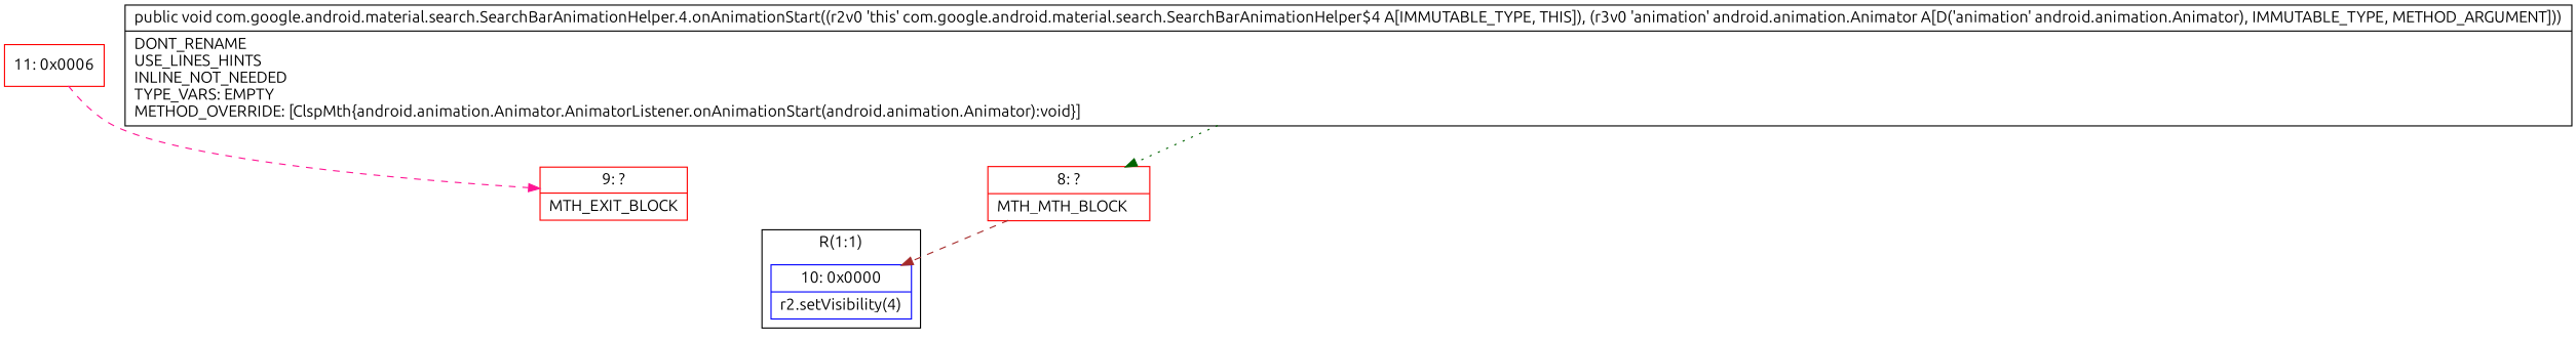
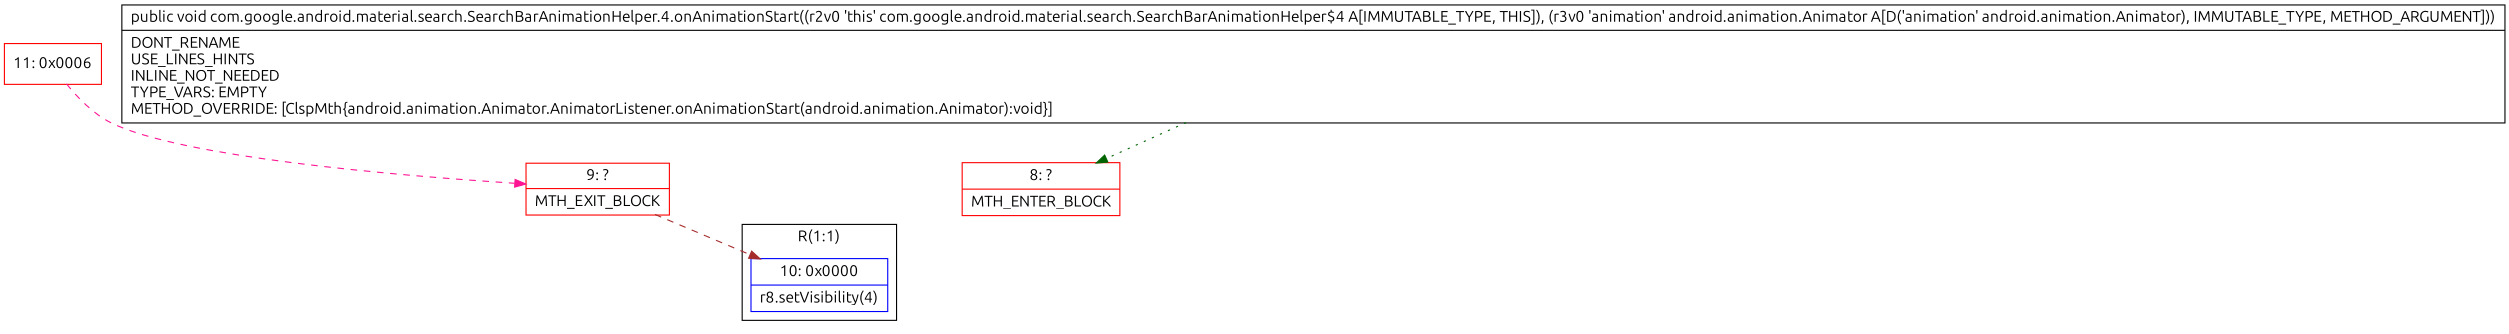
  digraph {
    fontname=Ubuntu
    node [color=red fontname=Ubuntu shape=record]
    edge [fontname=Ubuntu style=dashed]
-   n1 [color=blue label="{10\:\ 0x0000|r2.setVisibility(4)\l}"]
+   n1 [color=blue label="{10\:\ 0x0000|r8.setVisibility(4)\l}"]
    n2 [label="{11\:\ 0x0006}"]
    n3 [label="{9\:\ ?|MTH_EXIT_BLOCK\l}"]
-   n4 [label="{8\:\ ?|MTH_MTH_BLOCK\l}"]
+   n4 [label="{8\:\ ?|MTH_ENTER_BLOCK\l}"]
    n5 [label="{public void com.google.android.material.search.SearchBarAnimationHelper.4.onAnimationStart((r2v0 'this' com.google.android.material.search.SearchBarAnimationHelper$4 A[IMMUTABLE_TYPE, THIS]), (r3v0 'animation' android.animation.Animator A[D('animation' android.animation.Animator), IMMUTABLE_TYPE, METHOD_ARGUMENT]))  | DONT_RENAME\lUSE_LINES_HINTS\lINLINE_NOT_NEEDED\lTYPE_VARS: EMPTY\lMETHOD_OVERRIDE: [ClspMth\{android.animation.Animator.AnimatorListener.onAnimationStart(android.animation.Animator):void\}]\l}" color=""]
    subgraph cluster_1 {
      label="R(1:1)"
      n1
    }
    n2 -> n3 [color=deeppink]
-   n4 -> n1 [color=brown]
+   n3 -> n1 [color=brown]
    n5 -> n4 [color=darkgreen style=dotted]
  }
